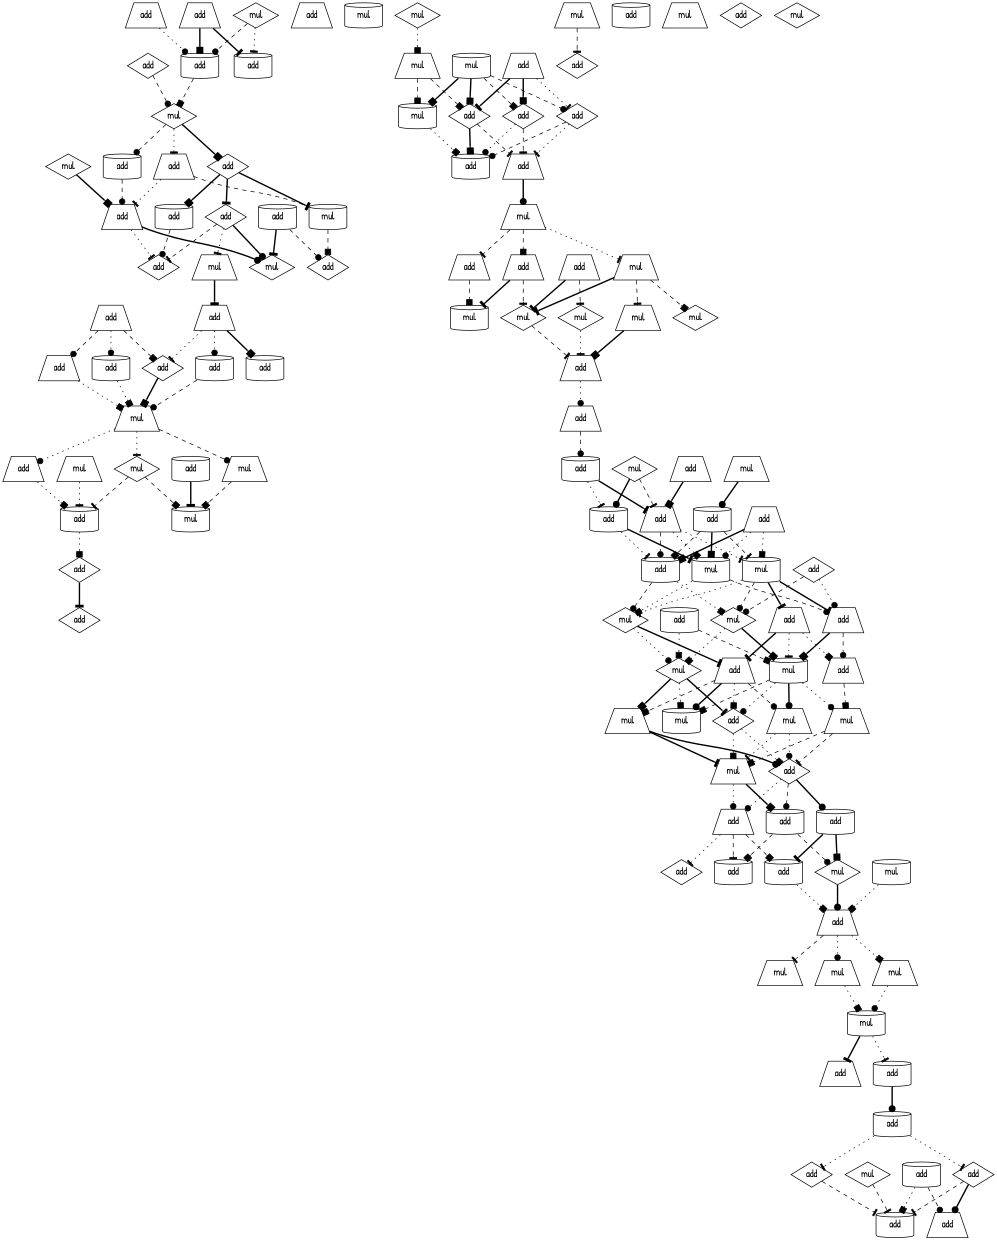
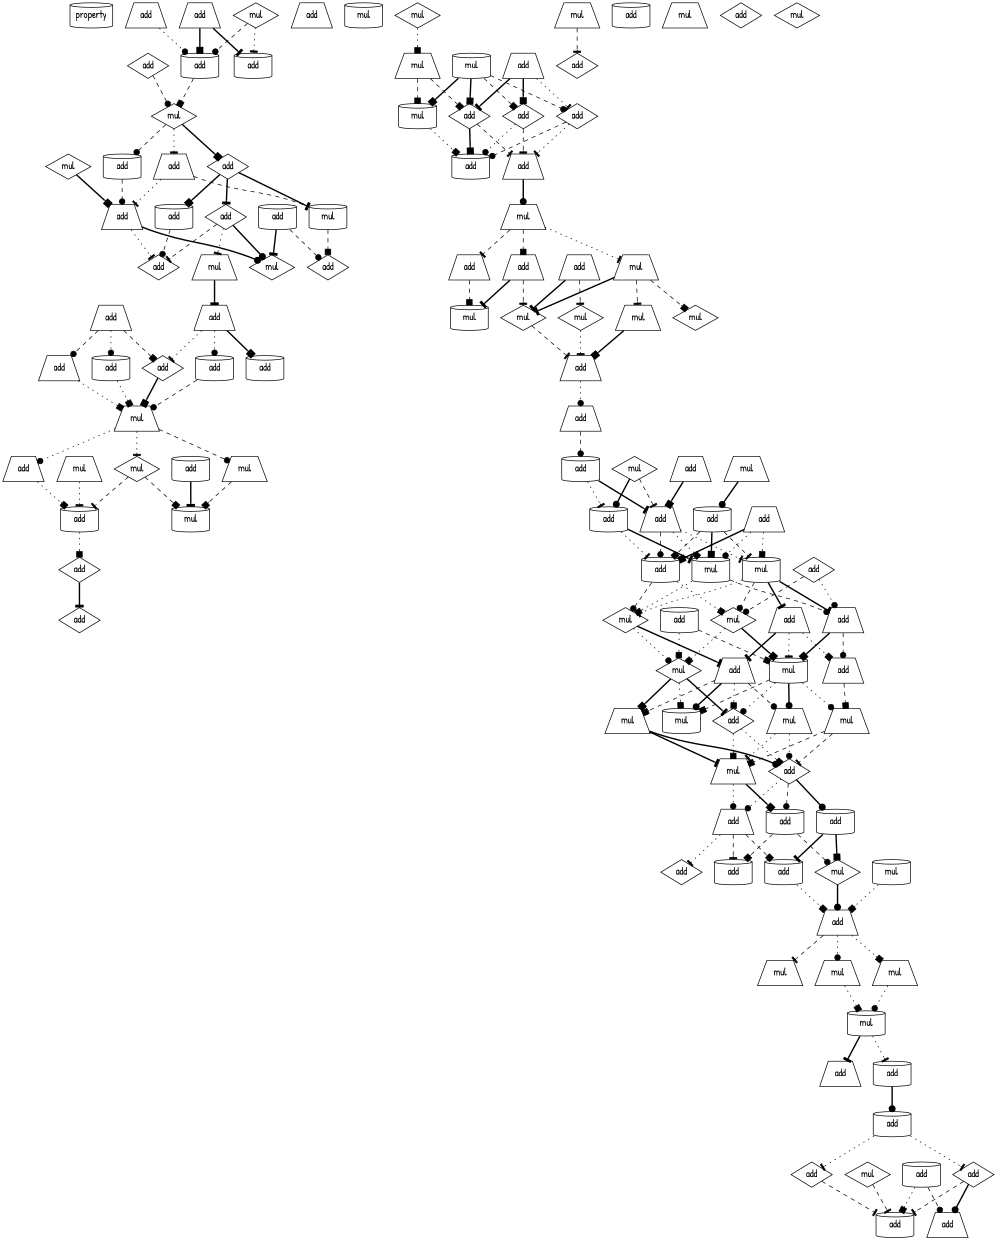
  digraph {
    fontname="Patrick Hand"
    node [fontcolor=black shape=trapezium fontname="Patrick Hand"]
    edge [style=dashed arrowhead=tee fontname="Patrick Hand"]
+   property [lf=1.2 mul=2 shape=cylinder]
    n2 [label=add]
    n3 [label=add shape=cylinder]
    n4 [label=add shape=cylinder]
    n5 [label=add]
    n6 [label=mul shape=diamond]
    n7 [label=add]
    n8 [label=mul shape=cylinder]
    n9 [label=mul shape=diamond]
    n10 [label=add shape=diamond]
    n11 [label=add]
    n12 [label=add shape=cylinder]
    n13 [label=add shape=diamond]
    n14 [label=mul shape=diamond]
    n15 [label=add]
    n16 [label=mul shape=cylinder]
    n17 [label=add shape=cylinder]
    n18 [label=add shape=diamond]
    n19 [label=add shape=diamond]
    n20 [label=add shape=diamond]
    n21 [label=add shape=cylinder]
    n22 [label=mul shape=diamond]
    n23 [label=mul]
    n24 [label=add]
    n25 [label=add]
    n26 [label=add shape=diamond]
    n27 [label=add]
    n28 [label=add shape=cylinder]
    n29 [label=add shape=cylinder]
    n30 [label=add shape=cylinder]
    n31 [label=mul]
    n32 [label=add]
    n33 [label=mul shape=diamond]
    n34 [label=mul]
    n35 [label=add shape=cylinder]
    n36 [label=add shape=cylinder]
    n37 [label=mul shape=cylinder]
    n38 [label=mul]
    n39 [label=add shape=diamond]
    n40 [label=add shape=diamond]
    n41 [label=mul shape=diamond]
    n42 [label=mul]
    n43 [label=mul]
    n44 [label=add shape=diamond]
    n45 [label=mul shape=cylinder]
    n46 [label=add shape=diamond]
    n47 [label=mul shape=cylinder]
    n48 [label=add shape=diamond]
    n49 [label=add shape=diamond]
    n50 [label=add]
    n51 [label=add shape=cylinder]
    n52 [label=add]
    n53 [label=mul]
    n54 [label=mul]
    n55 [label=add]
    n56 [label=add]
    n57 [label=mul]
    n58 [label=mul shape=diamond]
    n59 [label=mul shape=diamond]
    n60 [label=mul shape=cylinder]
    n61 [label=add]
    n62 [label=mul shape=diamond]
    n63 [label=add]
    n64 [label=add]
    n65 [label=add shape=cylinder]
    n66 [label=mul shape=diamond]
    n67 [label=add shape=cylinder]
    n68 [label=add]
    n69 [label=add]
    n70 [label=add shape=cylinder]
    n71 [label=mul]
    n72 [label=add shape=cylinder]
    n73 [label=mul shape=cylinder]
    n74 [label=add shape=cylinder]
    n75 [label=mul shape=cylinder]
    n76 [label=add]
    n77 [label=add shape=diamond]
    n78 [label=add]
    n79 [label=mul shape=diamond]
    n80 [label=mul shape=diamond]
    n81 [label=add]
    n82 [label=mul shape=cylinder]
    n83 [label=add]
    n84 [label=add shape=cylinder]
    n85 [label=mul shape=diamond]
    n86 [label=add]
    n87 [label=mul shape=cylinder]
    n88 [label=mul]
    n89 [label=add shape=diamond]
    n90 [label=mul]
    n91 [label=mul]
    n92 [label=mul]
    n93 [label=add shape=diamond]
    n94 [label=add]
    n95 [label=add shape=cylinder]
    n96 [label=add shape=cylinder]
    n97 [label=add shape=cylinder]
    n98 [label=mul shape=diamond]
    n99 [label=add shape=cylinder]
    n100 [label=add shape=diamond]
    n101 [label=add]
    n102 [label=mul shape=cylinder]
    n103 [label=mul]
    n104 [label=mul]
    n105 [label=mul]
    n106 [label=mul shape=cylinder]
    n107 [label=add]
    n108 [label=add shape=cylinder]
    n109 [label=add shape=cylinder]
    n110 [label=mul]
    n111 [label=add shape=diamond]
    n112 [label=add shape=diamond]
    n113 [label=add shape=cylinder]
    n114 [label=add]
    n115 [label=add shape=cylinder]
    n116 [label=add shape=diamond]
    n117 [label=mul shape=diamond]
    n118 [label=mul shape=diamond]
    n2 -> n3 [style=bold arrowhead=box]
    n2 -> n4 [style=bold]
    n3 -> n9 [arrowhead=box]
    n5 -> n3 [style=dotted arrowhead=dot]
    n6 -> n3 [arrowhead=dot]
    n6 -> n4 [style=dotted]
    n9 -> n11 [style=dotted]
    n9 -> n12 [arrowhead=dot]
    n9 -> n13 [style=bold arrowhead=box]
    n10 -> n9 [arrowhead=dot]
    n11 -> n15 [style=dotted]
    n11 -> n16
    n12 -> n15 [arrowhead=dot]
    n13 -> n16 [style=bold]
    n13 -> n17 [style=bold arrowhead=box]
    n13 -> n18 [style=bold]
    n14 -> n15 [style=bold arrowhead=box]
    n15 -> n20 [style=dotted]
    n15 -> n22 [style=bold arrowhead=dot]
    n16 -> n19 [arrowhead=box]
    n17 -> n20 [arrowhead=dot]
    n18 -> n20
    n18 -> n22 [style=bold arrowhead=dot]
    n18 -> n23 [style=dotted]
    n21 -> n19 [arrowhead=dot]
    n21 -> n22 [style=bold]
    n23 -> n24 [style=bold]
    n24 -> n26 [style=dotted]
    n24 -> n29 [style=bold arrowhead=box]
    n24 -> n30 [style=dotted arrowhead=dot]
    n25 -> n26 [arrowhead=box]
    n25 -> n27 [arrowhead=dot]
    n25 -> n28 [style=dotted arrowhead=dot]
    n26 -> n31 [style=bold arrowhead=box]
    n27 -> n31 [style=dotted arrowhead=box]
    n28 -> n31 [style=dotted arrowhead=box]
    n30 -> n31 [arrowhead=dot]
    n31 -> n32 [style=dotted arrowhead=dot]
    n31 -> n33 [style=dotted]
    n31 -> n34 [arrowhead=dot]
    n32 -> n35 [style=dotted arrowhead=box]
    n33 -> n35
    n33 -> n37 [arrowhead=box]
    n34 -> n37 [arrowhead=box]
    n35 -> n39 [style=dotted arrowhead=box]
    n36 -> n37 [style=bold]
    n38 -> n35 [style=dotted]
    n39 -> n40 [style=bold]
    n41 -> n42 [style=dotted arrowhead=box]
    n42 -> n45 [arrowhead=box]
    n42 -> n46 [arrowhead=box]
    n43 -> n44
    n45 -> n51 [style=dotted arrowhead=box]
    n46 -> n51 [style=bold arrowhead=box]
    n46 -> n52
    n47 -> n45 [style=bold arrowhead=box]
    n47 -> n46 [style=bold arrowhead=box]
    n47 -> n48 [arrowhead=dot]
    n47 -> n49 [arrowhead=box]
    n48 -> n51 [arrowhead=dot]
    n48 -> n52 [style=dotted]
    n49 -> n51 [style=dotted arrowhead=dot]
    n49 -> n52
    n50 -> n46 [style=bold]
    n50 -> n48 [style=dotted]
    n50 -> n49 [style=bold arrowhead=box]
    n52 -> n53 [style=bold arrowhead=dot]
    n53 -> n54 [style=dotted]
    n53 -> n55
    n53 -> n56 [arrowhead=box]
    n54 -> n57
    n54 -> n58 [style=bold]
    n54 -> n59 [arrowhead=box]
    n55 -> n60 [arrowhead=box]
    n56 -> n58
    n56 -> n60 [style=bold]
    n57 -> n63 [style=bold arrowhead=box]
    n58 -> n63
    n61 -> n58 [style=bold]
    n61 -> n62
    n62 -> n63 [style=dotted]
    n63 -> n64 [style=dotted arrowhead=dot]
    n64 -> n65 [arrowhead=dot]
    n65 -> n67 [style=dotted]
    n65 -> n68 [style=bold]
    n66 -> n67 [style=bold arrowhead=dot]
    n66 -> n68
    n67 -> n73 [style=bold]
    n67 -> n74 [style=dotted]
    n68 -> n73 [style=dotted arrowhead=box]
    n68 -> n74 [arrowhead=dot]
    n68 -> n75 [style=dotted]
    n69 -> n68 [style=bold arrowhead=box]
    n71 -> n72 [style=bold arrowhead=dot]
    n72 -> n73 [style=bold arrowhead=box]
    n72 -> n74 [arrowhead=box]
    n72 -> n75
    n73 -> n78 [arrowhead=dot]
    n73 -> n80 [style=dotted arrowhead=box]
    n74 -> n79 [style=dotted arrowhead=box]
    n74 -> n80 [arrowhead=dot]
    n75 -> n78 [style=bold]
    n75 -> n79 [arrowhead=dot]
    n75 -> n80 [style=dotted]
    n75 -> n81 [style=bold]
    n76 -> n73 [style=dotted arrowhead=dot]
    n76 -> n74 [style=bold arrowhead=box]
    n76 -> n75 [style=dotted arrowhead=box]
    n77 -> n78 [style=dotted arrowhead=dot]
    n77 -> n79 [arrowhead=dot]
    n78 -> n82 [style=bold arrowhead=box]
    n78 -> n83 [arrowhead=dot]
    n79 -> n82 [style=bold arrowhead=box]
    n79 -> n85 [style=dotted arrowhead=box]
    n80 -> n85 [style=dotted arrowhead=dot]
    n80 -> n86 [style=bold]
    n81 -> n82 [style=dotted]
    n81 -> n83 [style=dotted arrowhead=box]
    n81 -> n86 [style=bold]
    n82 -> n87 [arrowhead=box]
    n82 -> n89 [style=dotted arrowhead=dot]
    n82 -> n90 [style=dotted arrowhead=dot]
    n82 -> n91 [style=bold arrowhead=dot]
    n83 -> n90 [arrowhead=box]
    n84 -> n82 [arrowhead=box]
    n84 -> n85 [style=dotted arrowhead=box]
    n85 -> n87 [style=dotted arrowhead=box]
    n85 -> n88 [style=bold arrowhead=box]
    n85 -> n89 [style=bold]
    n86 -> n87 [style=bold arrowhead=dot]
    n86 -> n88 [arrowhead=box]
    n86 -> n89 [style=dotted arrowhead=box]
    n86 -> n91 [arrowhead=dot]
    n88 -> n92 [style=bold]
    n88 -> n93 [style=bold arrowhead=dot]
    n89 -> n92 [style=dotted arrowhead=box]
    n89 -> n93 [style=dotted arrowhead=box]
    n90 -> n92 [arrowhead=box]
    n90 -> n93
    n91 -> n92 [style=dotted]
    n91 -> n93 [style=dotted arrowhead=dot]
    n92 -> n94 [style=dotted arrowhead=dot]
    n92 -> n95 [style=bold arrowhead=box]
    n93 -> n94 [style=dotted arrowhead=dot]
    n93 -> n95 [arrowhead=dot]
    n93 -> n96 [style=bold arrowhead=dot]
    n94 -> n97 [arrowhead=box]
    n94 -> n99
    n94 -> n100 [style=dotted]
    n95 -> n98 [arrowhead=dot]
    n95 -> n99 [arrowhead=box]
    n96 -> n97 [style=bold]
    n96 -> n98 [style=bold arrowhead=box]
    n97 -> n101 [style=dotted arrowhead=box]
    n98 -> n101 [style=bold arrowhead=dot]
    n101 -> n103
    n101 -> n104 [style=dotted arrowhead=box]
    n101 -> n105 [style=dotted arrowhead=dot]
    n102 -> n101 [style=dotted arrowhead=box]
    n104 -> n106 [style=dotted arrowhead=dot]
    n105 -> n106 [style=dotted arrowhead=box]
    n106 -> n107 [style=bold]
    n106 -> n108 [style=dotted]
    n108 -> n109 [style=bold arrowhead=dot]
    n109 -> n111 [style=dotted]
    n109 -> n112 [style=dotted]
    n111 -> n113
    n111 -> n114 [style=bold arrowhead=dot]
    n112 -> n113
    n115 -> n113 [style=dotted arrowhead=box]
    n115 -> n114 [arrowhead=dot]
    n117 -> n113
  }
